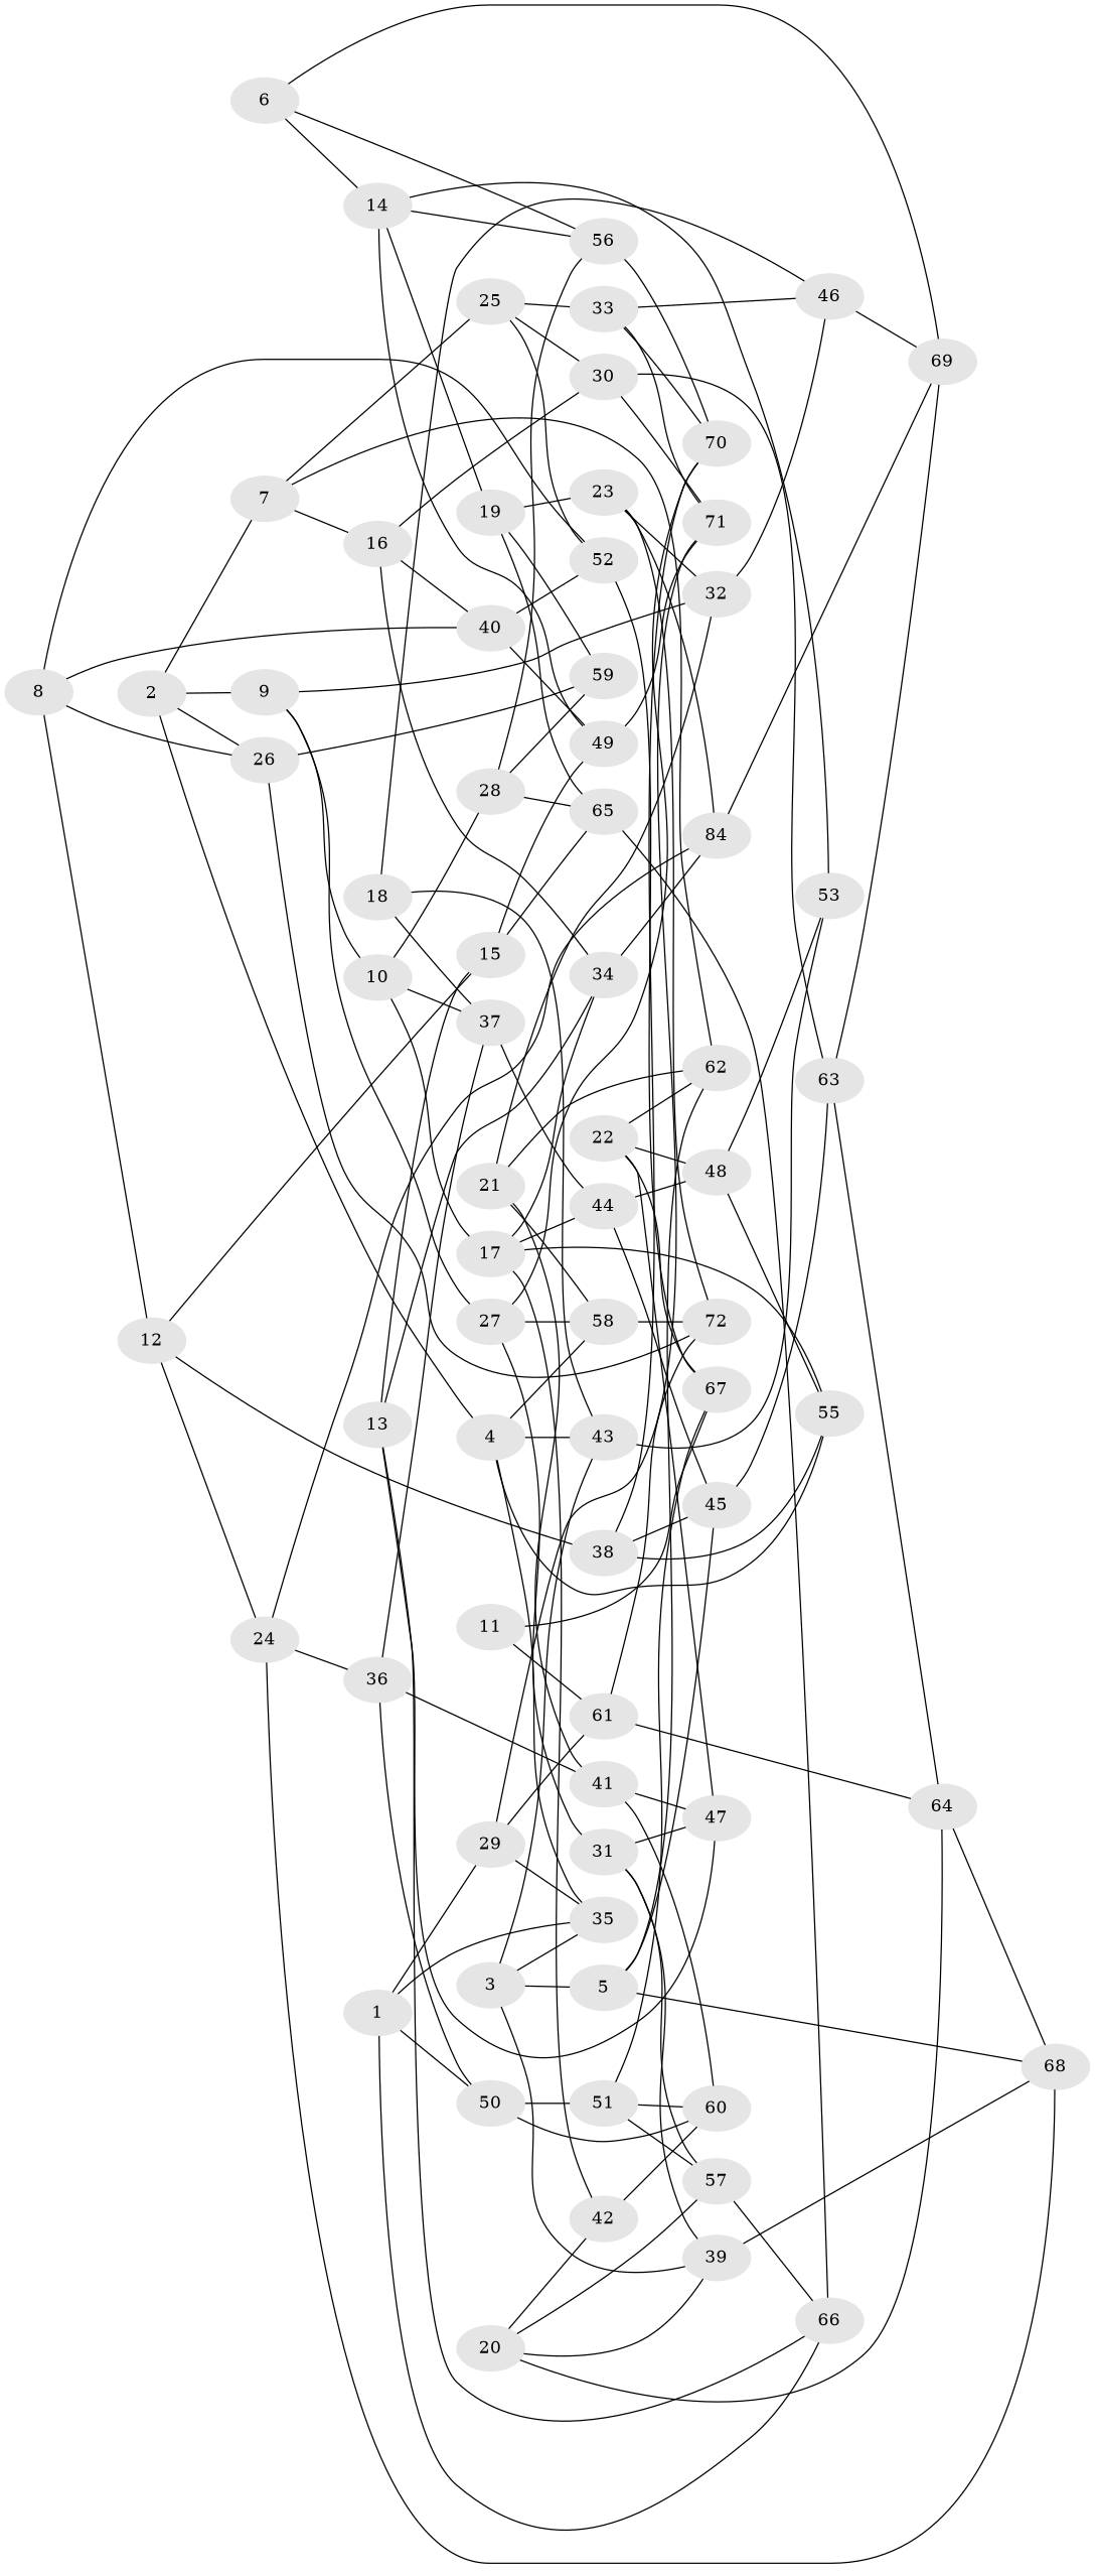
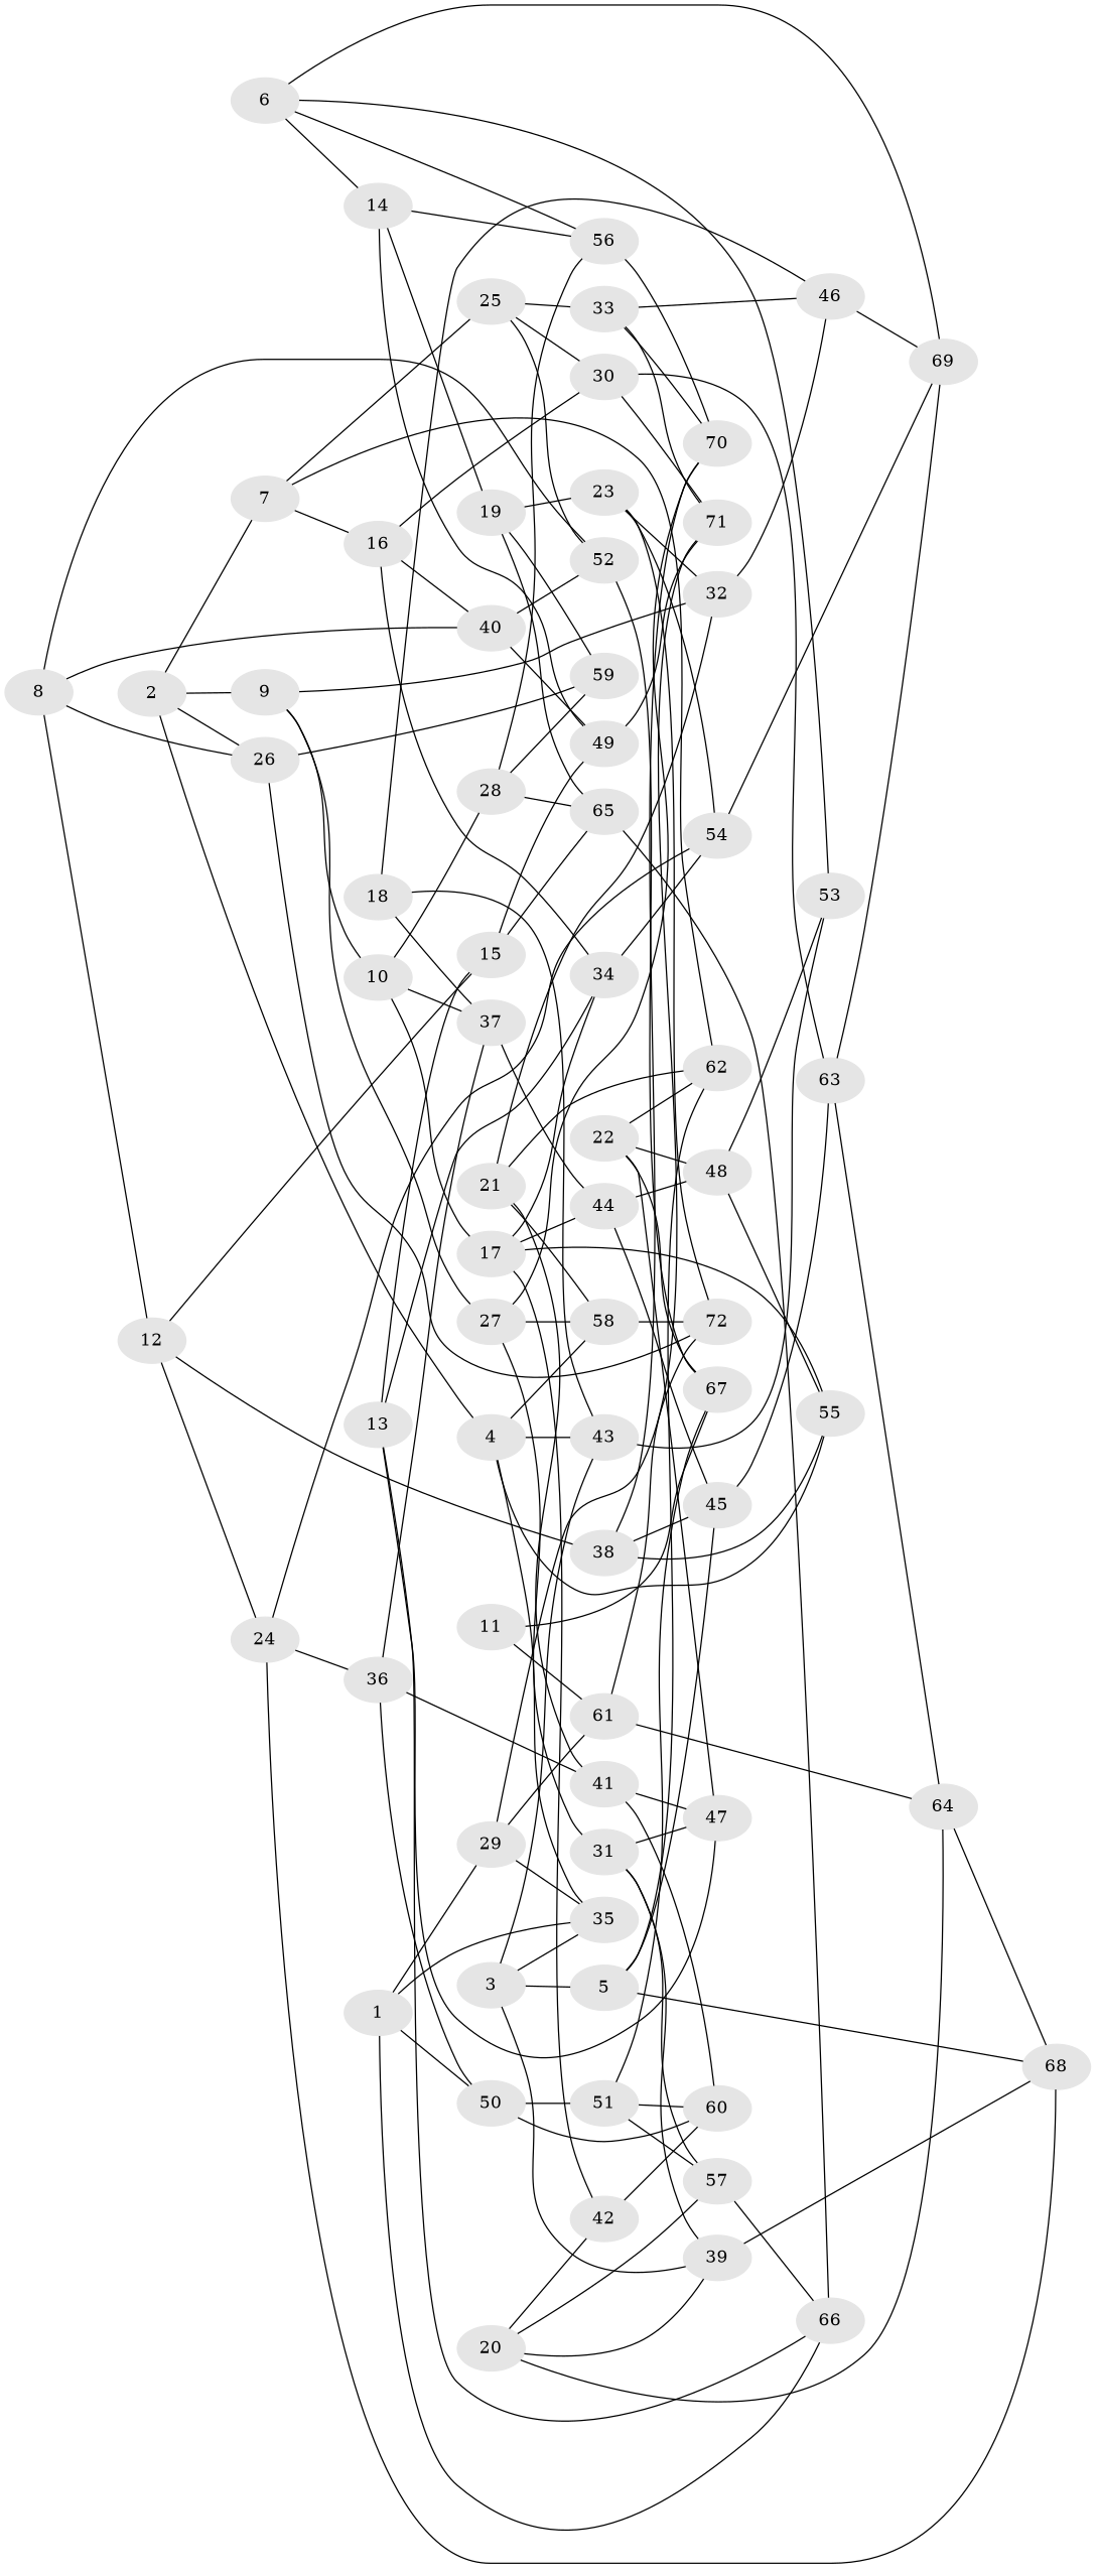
  graph {
    rankdir=LR
    node [color=gray90 style=filled]
    1
    29
    35
    50
    66
    61
    71
    60
    51
    2
    4
    7
    9
    26
    43
    55
    58
    62
    16
    25
    10
    27
    32
    59
    72
    3
    5
    39
    45
    68
    53
    63
    6
    14
    56
    69
    19
    49
    70
    40
    34
    30
    52
    33
    8
    12
    15
    24
    38
    67
    17
    28
    37
    31
    46
    42
    44
    65
    11
    64
-   54 [label=84]
+   54
    36
    13
    47
    23
    18
    20
    57
    21
    41
    22
    48
    1 -- 29
    1 -- 35
    1 -- 50
    1 -- 66
    29 -- 35
    29 -- 61
    29 -- 71
    50 -- 60
    50 -- 51
    61 -- 72
    61 -- 64
    51 -- 60
    51 -- 67
    51 -- 57
    2 -- 4
    2 -- 7
    2 -- 9
    2 -- 26
    4 -- 35
    4 -- 43
    4 -- 55
    4 -- 58
    7 -- 62
    7 -- 16
    7 -- 25
    9 -- 10
    9 -- 27
    9 -- 32
    26 -- 59
    26 -- 72
    43 -- 53
    58 -- 72
    16 -- 40
    16 -- 34
    16 -- 30
    25 -- 30
    25 -- 52
    25 -- 33
    10 -- 17
    10 -- 28
    10 -- 37
    27 -- 58
    27 -- 70
    27 -- 31
    32 -- 46
    3 -- 35
    3 -- 43
    3 -- 5
    3 -- 39
    5 -- 62
    5 -- 45
    5 -- 68
    39 -- 68
    45 -- 63
    63 -- 69
    63 -- 64
-   14 -- 53
+   6 -- 53
    6 -- 14
    6 -- 56
    6 -- 69
    14 -- 56
    14 -- 19
    14 -- 49
    56 -- 70
    19 -- 59
    19 -- 65
    19 -- 23
    49 -- 71
    40 -- 49
    40 -- 52
    34 -- 54
    30 -- 71
    30 -- 63
    52 -- 67
    33 -- 71
    33 -- 70
    33 -- 46
    8 -- 26
    8 -- 40
    8 -- 52
    8 -- 12
    12 -- 15
    12 -- 24
    12 -- 38
    15 -- 49
    15 -- 65
    24 -- 68
    24 -- 54
    24 -- 36
    38 -- 55
    38 -- 45
    38 -- 70
    17 -- 55
    17 -- 34
    17 -- 42
    17 -- 44
    28 -- 59
    28 -- 56
    28 -- 65
    37 -- 44
    31 -- 39
    31 -- 47
    31 -- 57
    46 -- 69
    42 -- 60
    44 -- 45
    44 -- 48
    65 -- 66
    11 -- 61
    11 -- 67
    64 -- 68
    54 -- 69
    36 -- 50
    36 -- 37
    36 -- 41
    13 -- 66
    13 -- 34
    13 -- 15
    13 -- 47
    23 -- 32
    23 -- 72
    23 -- 54
    18 -- 43
    18 -- 37
    18 -- 46
    20 -- 39
    20 -- 42
    20 -- 64
    20 -- 57
    57 -- 66
    21 -- 58
    21 -- 62
    21 -- 32
    21 -- 41
    41 -- 60
    41 -- 47
    22 -- 62
    22 -- 67
    22 -- 47
    22 -- 48
    48 -- 55
    48 -- 53
  }
